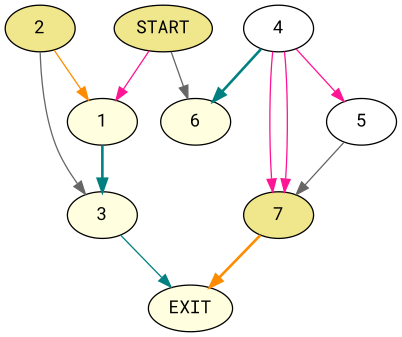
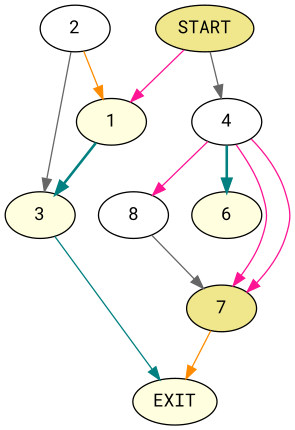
  digraph {
    fontname="Roboto Mono"
    node [fillcolor=lightyellow fontname="Roboto Mono" style=filled]
    edge [color=deeppink fontname="Roboto Mono" style=solid]
    n1 [fillcolor=khaki label=START]
    1
    4 [fillcolor=white]
    3
-   5 [fillcolor=white]
+   5 [fillcolor=white label=8]
    6
    7 [fillcolor=khaki]
-   2 [fillcolor=khaki]
+   2 [fillcolor=white]
    n9 [label=EXIT]
    n1 -> 1
-   n1 -> 6 [color=gray40]
+   n1 -> 4 [color=gray40]
    1 -> 3 [color=teal style=bold]
    4 -> 5 [tailport=s3]
    4 -> 6 [color=teal style=bold]
    4 -> 7
    4 -> 7 [tailport=s2]
    3 -> n9 [color=teal]
    5 -> 7 [color=gray40]
-   7 -> n9 [color=darkorange style=bold]
+   7 -> n9 [color=darkorange]
    2 -> 1 [color=darkorange]
    2 -> 3 [color=gray40]
  }
